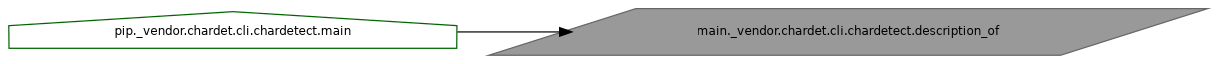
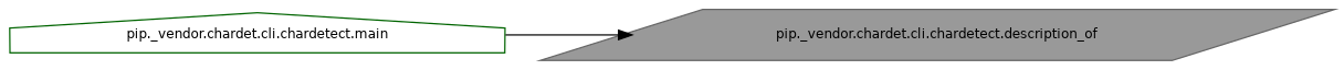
  digraph {
    rankdir=RL
    node [fontname=Helvetica fontsize=10 style=filled]
-   n1 [color=gray40 fillcolor=grey60 fontcolor=black height=0.2 label="main._vendor.chardet.cli.chardetect.description_of" shape=parallelogram width=0.4]
+   n1 [color=gray40 fillcolor=grey60 fontcolor=black height=0.2 label="pip._vendor.chardet.cli.chardetect.description_of" shape=parallelogram width=0.4]
    n2 [color=darkgreen fillcolor=white height=0.2 label="pip._vendor.chardet.cli.chardetect.main" shape=house width=0.4]
    n1 -> n2 [color=black dir=back fontname=Helvetica fontsize=10 labelfontname=Helvetica labelfontsize=10 style=solid]
  }
